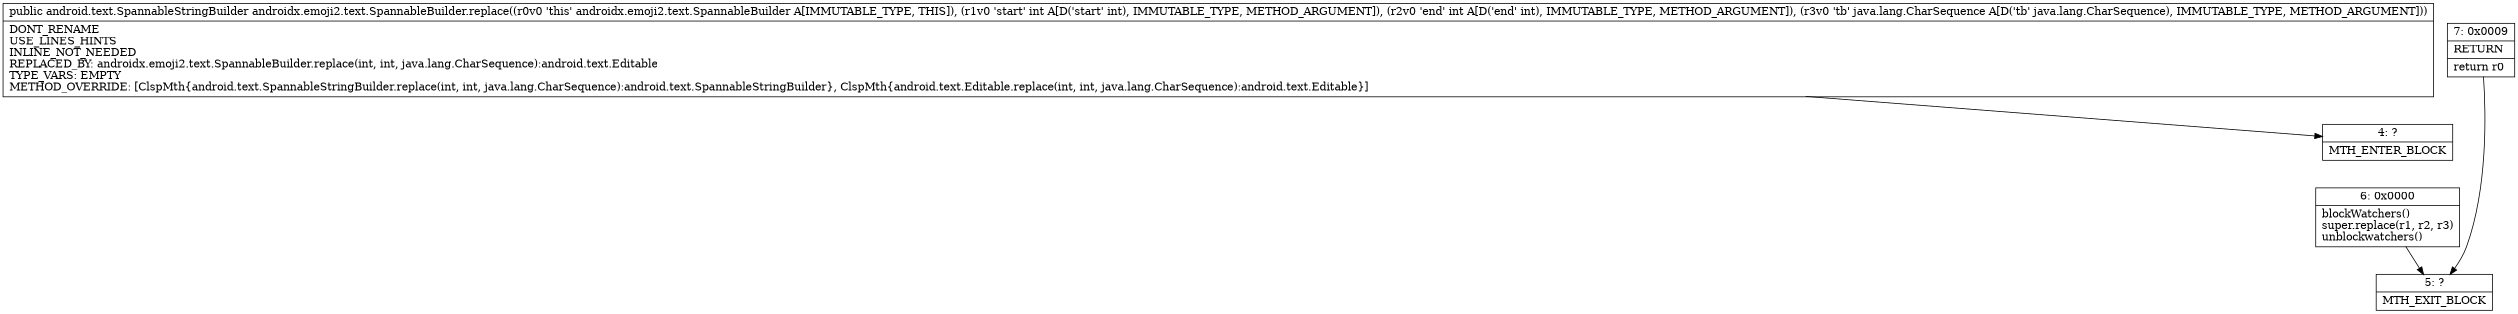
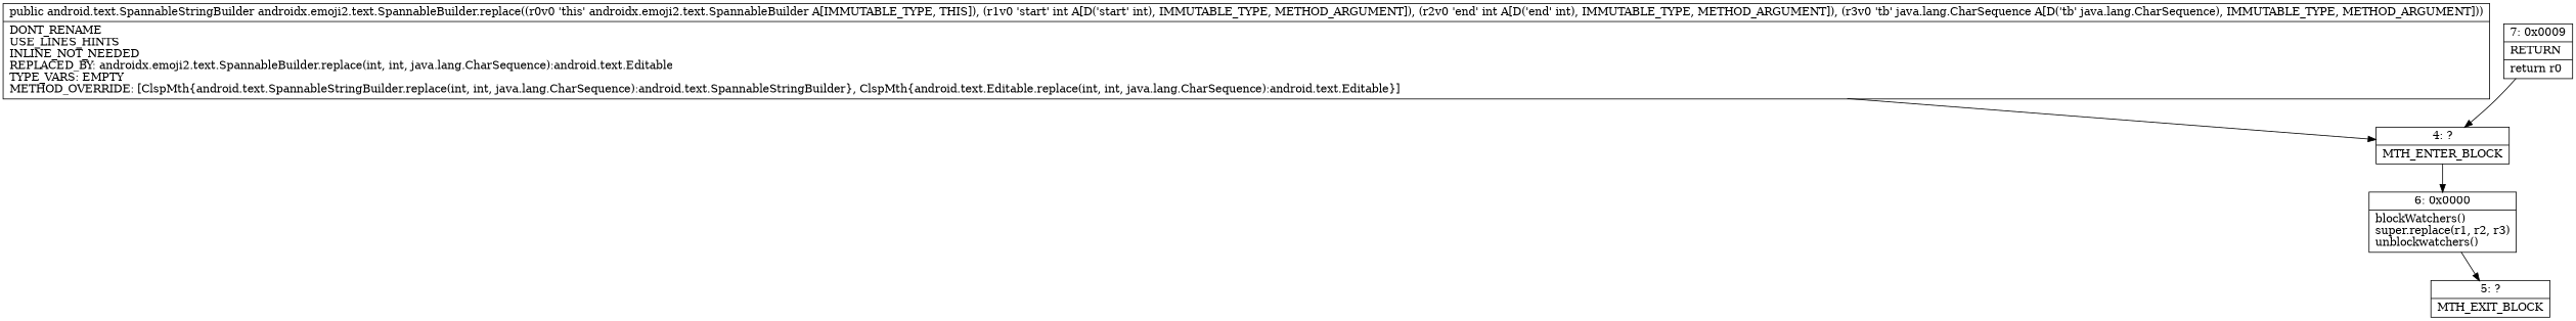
  digraph {
    node [shape=record]
    n1 [label="{4\:\ ?|MTH_ENTER_BLOCK\l}"]
    n2 [label="{6\:\ 0x0000|blockWatchers()\lsuper.replace(r1, r2, r3)\lunblockwatchers()\l}"]
    n3 [label="{5\:\ ?|MTH_EXIT_BLOCK\l}"]
    n4 [label="{7\:\ 0x0009|RETURN\l|return r0\l}"]
    n5 [label="{public android.text.SpannableStringBuilder androidx.emoji2.text.SpannableBuilder.replace((r0v0 'this' androidx.emoji2.text.SpannableBuilder A[IMMUTABLE_TYPE, THIS]), (r1v0 'start' int A[D('start' int), IMMUTABLE_TYPE, METHOD_ARGUMENT]), (r2v0 'end' int A[D('end' int), IMMUTABLE_TYPE, METHOD_ARGUMENT]), (r3v0 'tb' java.lang.CharSequence A[D('tb' java.lang.CharSequence), IMMUTABLE_TYPE, METHOD_ARGUMENT]))  | DONT_RENAME\lUSE_LINES_HINTS\lINLINE_NOT_NEEDED\lREPLACED_BY: androidx.emoji2.text.SpannableBuilder.replace(int, int, java.lang.CharSequence):android.text.Editable\lTYPE_VARS: EMPTY\lMETHOD_OVERRIDE: [ClspMth\{android.text.SpannableStringBuilder.replace(int, int, java.lang.CharSequence):android.text.SpannableStringBuilder\}, ClspMth\{android.text.Editable.replace(int, int, java.lang.CharSequence):android.text.Editable\}]\l}"]
+   n1 -> n2
    n2 -> n3
-   n4 -> n3
+   n4 -> n1
    n5 -> n1
  }
